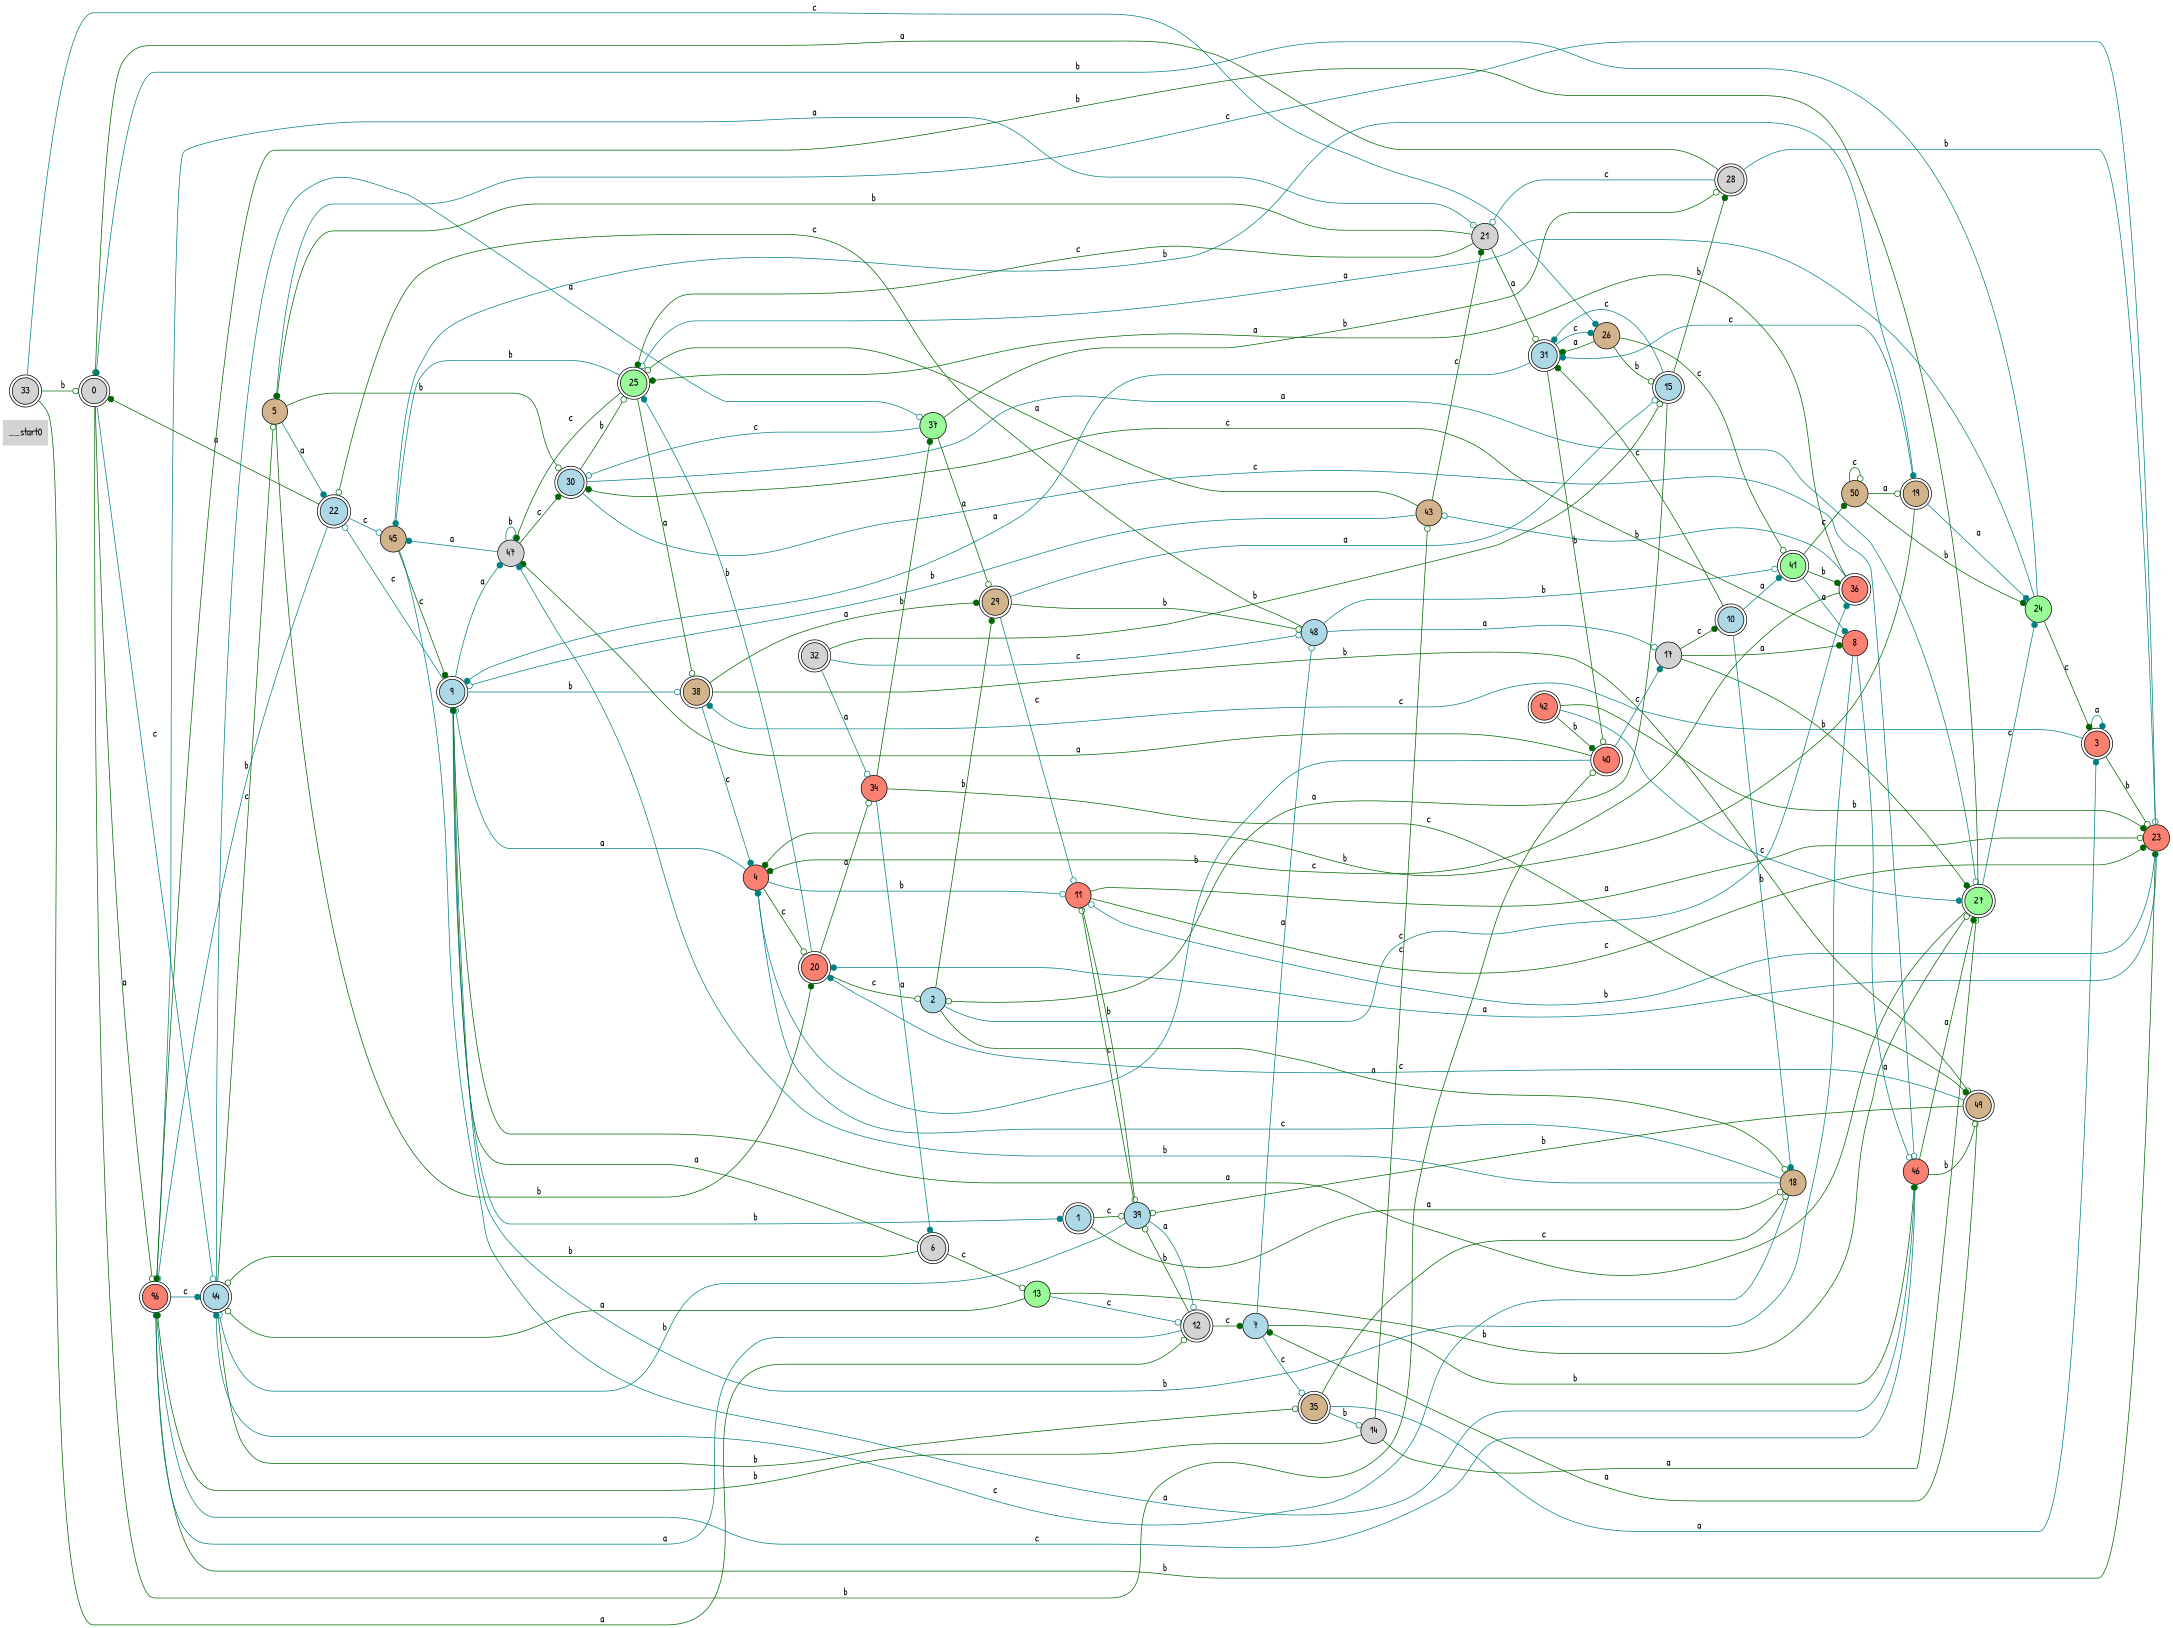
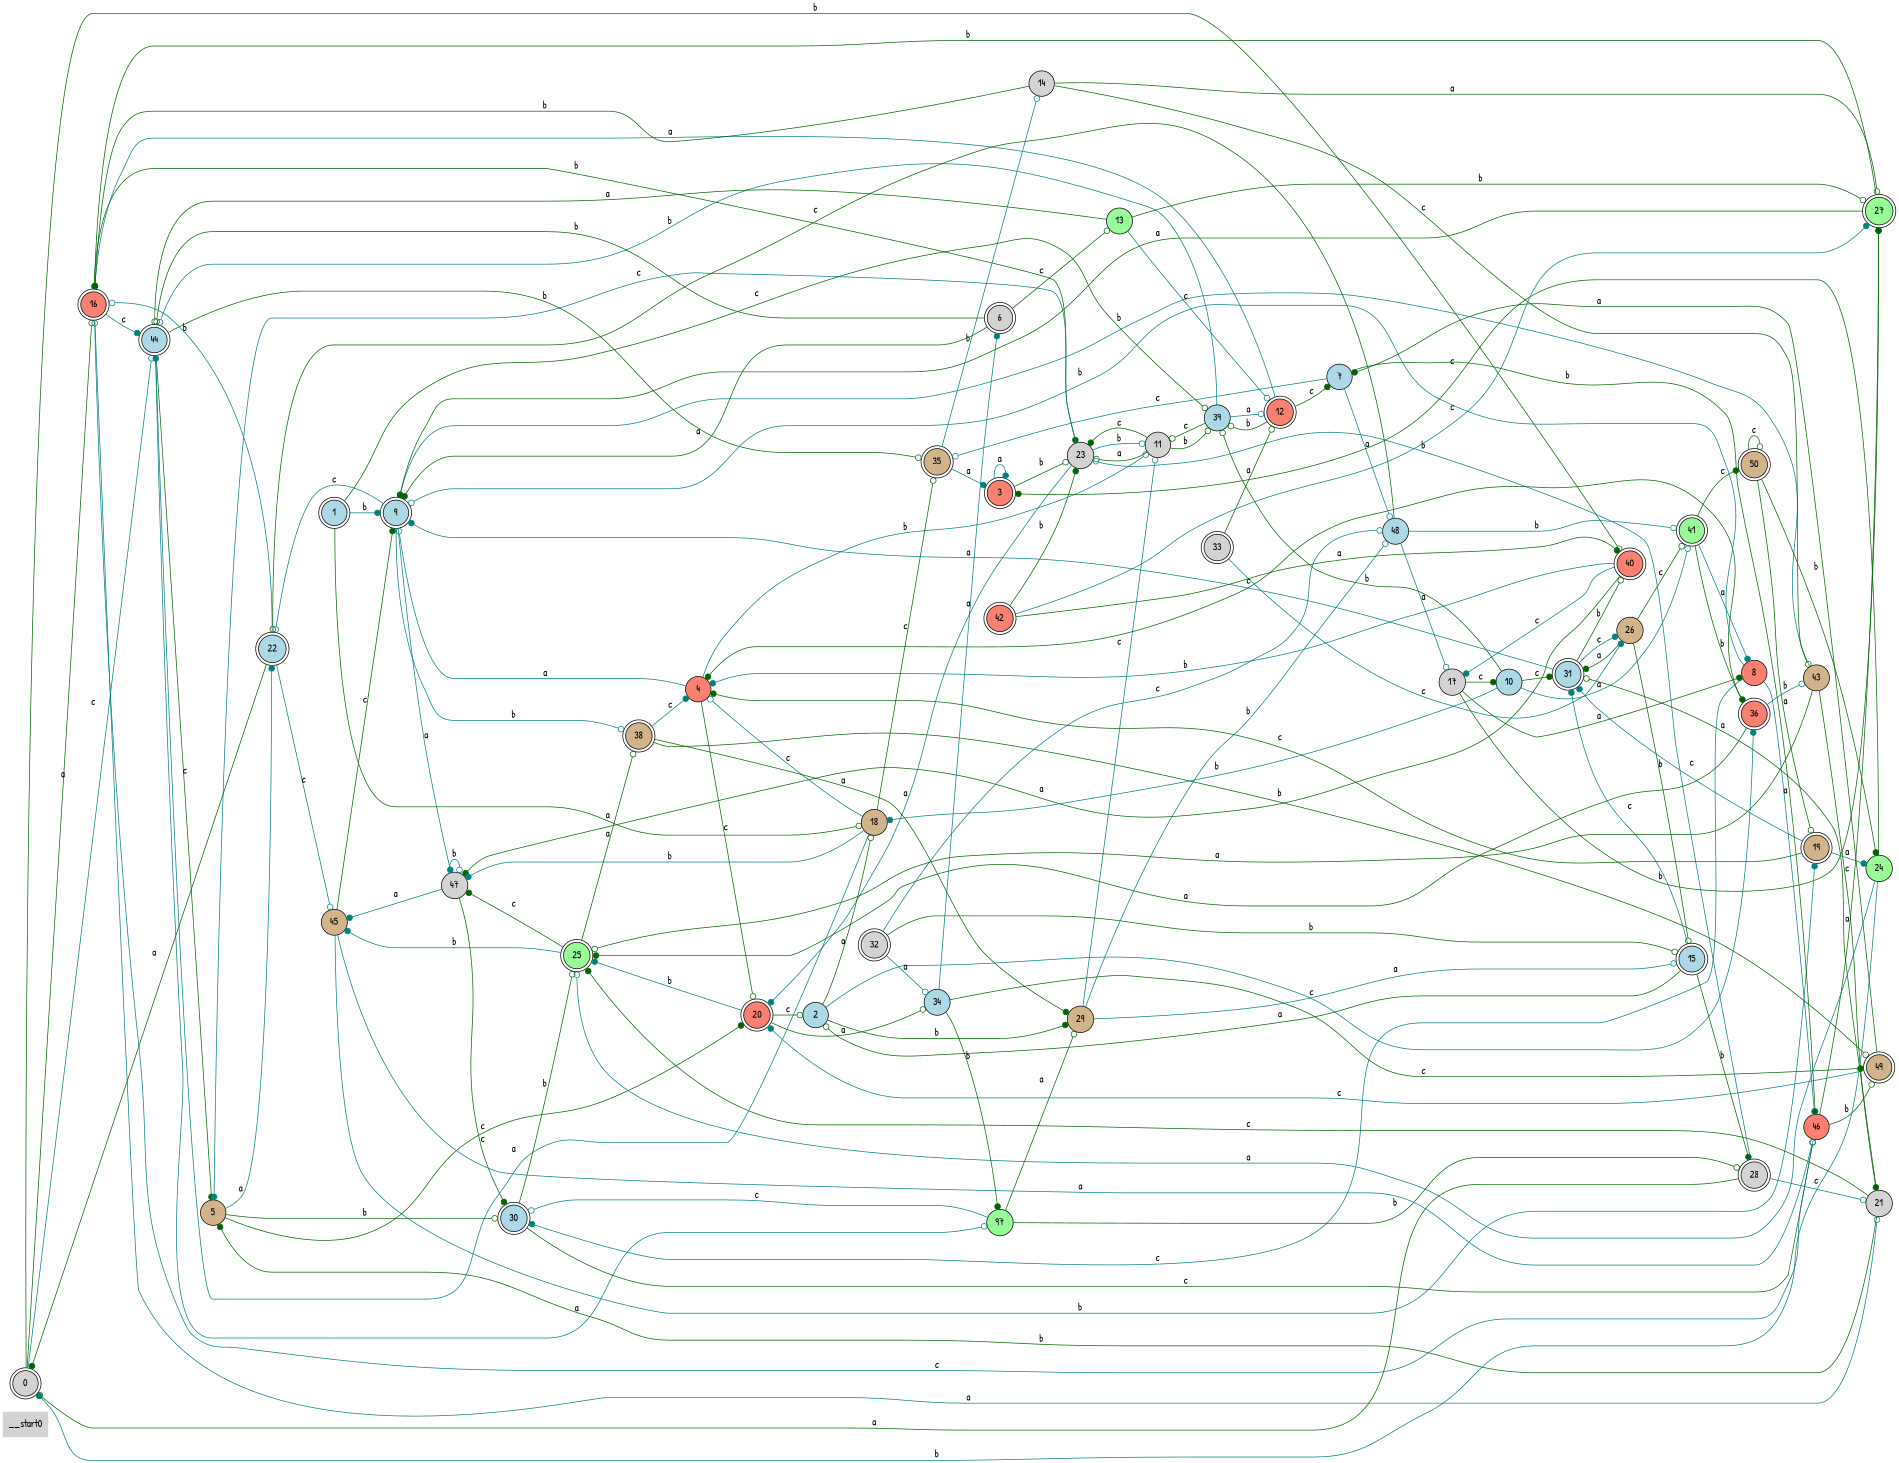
  digraph {
    fontname="Patrick Hand"
    rankdir=LR
    node [fillcolor=lightgrey fontname="Patrick Hand" shape=doublecircle style="rounded,filled" color=black]
    edge [arrowhead=odot color=darkgreen fontname="Patrick Hand"]
    __start0 [shape=none style=filled color=""]
    n2 [label=0]
-   n3 [fillcolor=salmon label=96]
+   n3 [fillcolor=salmon label=16]
    n4 [fillcolor=salmon label=40]
    n5 [fillcolor=lightblue label=44]
-   n6 [fillcolor=salmon label=23 shape=circle style=filled]
+   n6 [label=23 shape=circle style=filled]
    n7 [label=21 shape=circle style=filled]
    n8 [fillcolor=salmon label=4 shape=circle style=filled]
    n9 [label=47 shape=circle style=filled]
    n10 [label=17 shape=circle style=filled]
    n11 [fillcolor=tan label=5 shape=circle style=filled]
    n12 [fillcolor=tan label=35]
-   n13 [fillcolor=palegreen label=37 shape=circle style=filled]
+   n13 [fillcolor=palegreen label=97 shape=circle style=filled]
    n14 [fillcolor=lightblue label=1]
    n15 [fillcolor=lightblue label=9]
    n16 [fillcolor=tan label=18 shape=circle style=filled]
    n17 [fillcolor=lightblue label=39 shape=circle style=filled]
    n18 [fillcolor=tan label=38]
    n19 [fillcolor=lightblue label=22]
-   n20 [fillcolor=salmon label=11 shape=circle style=filled]
-   n21 [label=12]
+   n20 [label=11 shape=circle style=filled]
+   n21 [fillcolor=salmon label=12]
    n22 [fillcolor=lightblue label=2 shape=circle style=filled]
-   n23 [fillcolor=tan label=29 style=filled]
+   n23 [fillcolor=tan label=29 shape=circle style=filled]
    n24 [fillcolor=salmon label=36]
    n25 [fillcolor=lightblue label=48 shape=circle style=filled]
    n26 [fillcolor=lightblue label=15]
    n27 [fillcolor=tan label=43 shape=circle style=filled]
    n28 [fillcolor=palegreen label=25]
    n29 [fillcolor=salmon label=3]
    n30 [fillcolor=salmon label=20]
    n31 [fillcolor=tan label=49]
-   n32 [fillcolor=salmon label=34 shape=circle style=filled]
+   n32 [fillcolor=lightblue label=34 shape=circle style=filled]
    n33 [fillcolor=lightblue label=30]
    n34 [fillcolor=tan label=45 shape=circle style=filled]
    n35 [fillcolor=salmon label=46 shape=circle style=filled]
    n36 [fillcolor=palegreen label=27]
    n37 [label=6]
    n38 [fillcolor=palegreen label=13 shape=circle style=filled]
    n39 [fillcolor=lightblue label=7 shape=circle style=filled]
    n40 [label=14 shape=circle style=filled]
    n41 [fillcolor=palegreen label=41]
    n42 [fillcolor=salmon label=8 shape=circle style=filled]
-   n43 [fillcolor=lightblue label=10 style=filled]
+   n43 [fillcolor=lightblue label=10 shape=circle style=filled]
    n44 [fillcolor=lightblue label=31]
    n45 [fillcolor=tan label=26 shape=circle style=filled]
-   n46 [fillcolor=tan label=50 shape=circle]
+   n46 [fillcolor=tan label=50]
    n47 [fillcolor=palegreen label=24 shape=circle style=filled]
    n48 [label=28]
    n49 [fillcolor=tan label=19]
    n50 [label=32]
    n51 [label=33]
    n52 [fillcolor=salmon label=42]
    n2 -> n3 [label=a]
    n2 -> n4 [label=b]
    n2 -> n5 [color=teal label=c]
    n3 -> n5 [arrowhead=dot color=teal label=c]
    n3 -> n6 [arrowhead=dot label=b]
    n3 -> n7 [color=teal label=a]
    n4 -> n8 [arrowhead=dot color=teal label=b]
    n4 -> n9 [arrowhead=dot label=a]
    n4 -> n10 [arrowhead=dot color=teal label=c]
-   n5 -> n11 [label=c]
+   n5 -> n11 [arrowhead=dot label=c]
    n5 -> n12 [label=b]
    n5 -> n13 [color=teal label=a]
    n6 -> n11 [arrowhead=dot color=teal label=c]
    n6 -> n20 [color=teal label=b]
    n6 -> n30 [arrowhead=dot color=teal label=a]
    n7 -> n11 [arrowhead=dot label=b]
    n7 -> n28 [arrowhead=dot label=c]
    n7 -> n44 [label=a]
    n8 -> n15 [color=teal label=a]
    n8 -> n20 [color=teal label=b]
    n8 -> n30 [label=c]
    n9 -> n9 [color=teal label=b]
    n9 -> n33 [arrowhead=dot label=c]
    n9 -> n34 [arrowhead=dot color=teal label=a]
-   n10 -> n36 [arrowhead=dot label=b]
+   n10 -> n36 [label=b]
    n10 -> n42 [arrowhead=dot label=a]
    n10 -> n43 [arrowhead=dot label=c]
    n11 -> n19 [arrowhead=dot color=teal label=a]
-   n11 -> n30 [arrowhead=dot label=b]
+   n11 -> n30 [arrowhead=dot label=c]
    n11 -> n33 [label=b]
-   n12 -> n16 [label=c]
+   n16 -> n12 [label=c]
    n12 -> n29 [arrowhead=dot color=teal label=a]
    n12 -> n40 [color=teal label=b]
    n13 -> n23 [label=a]
    n13 -> n33 [color=teal label=c]
    n13 -> n48 [label=b]
-   n15 -> n14 [arrowhead=dot color=teal label=b]
+   n14 -> n15 [arrowhead=dot color=teal label=b]
    n14 -> n16 [label=a]
    n14 -> n17 [label=c]
    n15 -> n9 [arrowhead=dot color=teal label=a]
    n15 -> n18 [color=teal label=b]
    n15 -> n19 [color=teal label=c]
-   n16 -> n5 [arrowhead=dot color=teal label=c]
+   n16 -> n5 [arrowhead=dot color=teal label=a]
    n16 -> n8 [color=teal label=c]
    n16 -> n9 [arrowhead=dot color=teal label=b]
    n17 -> n5 [color=teal label=b]
    n17 -> n20 [label=c]
    n17 -> n21 [color=teal label=a]
    n18 -> n8 [arrowhead=dot color=teal label=c]
    n18 -> n23 [arrowhead=dot label=a]
    n18 -> n31 [label=b]
    n19 -> n2 [arrowhead=dot label=a]
    n19 -> n3 [color=teal label=b]
    n19 -> n34 [color=teal label=c]
    n20 -> n6 [label=a]
    n20 -> n6 [arrowhead=dot label=c]
    n20 -> n17 [label=b]
    n21 -> n3 [arrowhead=dot color=teal label=a]
    n21 -> n17 [label=b]
    n21 -> n39 [arrowhead=dot label=c]
    n22 -> n16 [label=a]
    n22 -> n23 [arrowhead=dot label=b]
    n22 -> n24 [arrowhead=dot color=teal label=c]
    n23 -> n20 [color=teal label=c]
-   n23 -> n25 [label=b]
+   n23 -> n25 [color=teal label=b]
    n23 -> n26 [color=teal label=a]
    n24 -> n8 [arrowhead=dot label=c]
    n24 -> n27 [color=teal label=b]
    n24 -> n28 [arrowhead=dot label=a]
    n25 -> n10 [color=teal label=a]
    n25 -> n19 [label=c]
    n25 -> n41 [color=teal label=b]
    n26 -> n22 [label=a]
    n26 -> n44 [arrowhead=dot color=teal label=c]
    n26 -> n48 [arrowhead=dot label=b]
    n27 -> n7 [arrowhead=dot label=c]
    n27 -> n15 [color=teal label=b]
    n27 -> n28 [label=a]
    n28 -> n9 [arrowhead=dot label=c]
    n28 -> n18 [label=a]
    n28 -> n34 [arrowhead=dot color=teal label=b]
    n29 -> n6 [label=b]
-   n29 -> n18 [arrowhead=dot color=teal label=c]
    n29 -> n29 [arrowhead=dot color=teal label=a]
    n30 -> n22 [label=c]
    n30 -> n28 [arrowhead=dot color=teal label=b]
    n30 -> n32 [label=a]
-   n31 -> n17 [label=b]
+   n43 -> n17 [label=b]
    n31 -> n30 [arrowhead=dot color=teal label=c]
    n31 -> n39 [arrowhead=dot label=a]
    n32 -> n13 [arrowhead=dot label=b]
    n32 -> n31 [arrowhead=dot label=c]
    n32 -> n37 [arrowhead=dot color=teal label=a]
    n33 -> n28 [label=b]
-   n33 -> n35 [color=teal label=c]
-   n33 -> n36 [color=teal label=a]
+   n33 -> n35 [label=c]
    n34 -> n15 [arrowhead=dot label=c]
    n34 -> n35 [color=teal label=a]
    n34 -> n49 [arrowhead=dot color=teal label=b]
    n35 -> n3 [color=teal label=c]
    n35 -> n31 [label=b]
    n35 -> n36 [arrowhead=dot label=a]
    n36 -> n3 [arrowhead=dot label=b]
    n36 -> n15 [arrowhead=dot label=a]
-   n36 -> n47 [arrowhead=dot color=teal label=c]
    n37 -> n5 [label=b]
    n37 -> n15 [arrowhead=dot label=a]
    n37 -> n38 [label=c]
    n38 -> n5 [label=a]
    n38 -> n21 [color=teal label=c]
    n38 -> n36 [label=b]
    n39 -> n12 [color=teal label=c]
    n39 -> n25 [color=teal label=a]
    n39 -> n35 [arrowhead=dot label=b]
    n40 -> n3 [arrowhead=dot label=b]
    n40 -> n27 [label=c]
    n40 -> n36 [label=a]
    n41 -> n24 [arrowhead=dot label=b]
    n41 -> n42 [arrowhead=dot color=teal label=a]
    n41 -> n46 [arrowhead=dot label=c]
    n42 -> n15 [color=teal label=b]
-   n42 -> n33 [arrowhead=dot label=c]
+   n42 -> n33 [arrowhead=dot color=teal label=c]
    n42 -> n35 [color=teal label=a]
    n43 -> n16 [arrowhead=dot color=teal label=b]
-   n43 -> n41 [arrowhead=dot color=teal label=a]
+   n43 -> n41 [color=teal label=a]
    n43 -> n44 [arrowhead=dot label=c]
    n44 -> n4 [label=b]
    n44 -> n15 [arrowhead=dot color=teal label=a]
    n44 -> n45 [arrowhead=dot color=teal label=c]
    n45 -> n26 [label=b]
    n45 -> n41 [label=c]
    n45 -> n44 [arrowhead=dot label=a]
    n46 -> n46 [label=c]
    n46 -> n47 [arrowhead=dot label=b]
    n46 -> n49 [label=a]
    n47 -> n2 [arrowhead=dot color=teal label=b]
    n47 -> n28 [color=teal label=a]
    n47 -> n29 [arrowhead=dot label=c]
    n48 -> n2 [label=a]
    n48 -> n6 [color=teal label=b]
    n48 -> n7 [color=teal label=c]
-   n49 -> n8 [arrowhead=dot label=b]
+   n49 -> n8 [arrowhead=dot label=c]
    n49 -> n44 [arrowhead=dot color=teal label=c]
    n49 -> n47 [arrowhead=dot color=teal label=a]
    n50 -> n25 [color=teal label=c]
    n50 -> n26 [label=b]
    n50 -> n32 [color=teal label=a]
-   n51 -> n2 [label=b]
    n51 -> n21 [label=a]
    n51 -> n45 [arrowhead=dot color=teal label=c]
-   n52 -> n4 [arrowhead=dot label=b]
+   n52 -> n4 [arrowhead=dot label=a]
    n52 -> n6 [arrowhead=dot label=b]
    n52 -> n36 [arrowhead=dot color=teal label=c]
  }
